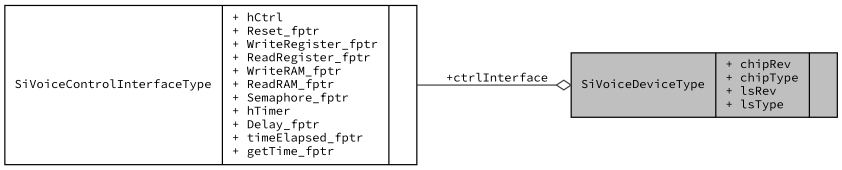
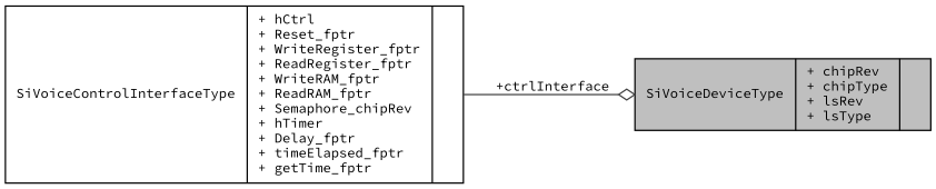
  digraph {
    rankdir=LR
    fontname="Source Code Pro"
    node [color=black fontname="Source Code Pro" fontsize=10 shape=record style=filled]
    n1 [fillcolor=grey75 fontcolor=black height=0.2 label="{SiVoiceDeviceType\n|+ chipRev\l+ chipType\l+ lsRev\l+ lsType\l|}" width=0.4]
-   n2 [fillcolor=white height=0.2 label="{SiVoiceControlInterfaceType\n|+ hCtrl\l+ Reset_fptr\l+ WriteRegister_fptr\l+ ReadRegister_fptr\l+ WriteRAM_fptr\l+ ReadRAM_fptr\l+ Semaphore_fptr\l+ hTimer\l+ Delay_fptr\l+ timeElapsed_fptr\l+ getTime_fptr\l|}" width=0.4]
+   n2 [fillcolor=white height=0.2 label="{SiVoiceControlInterfaceType\n|+ hCtrl\l+ Reset_fptr\l+ WriteRegister_fptr\l+ ReadRegister_fptr\l+ WriteRAM_fptr\l+ ReadRAM_fptr\l+ Semaphore_chipRev\l+ hTimer\l+ Delay_fptr\l+ timeElapsed_fptr\l+ getTime_fptr\l|}" width=0.4]
    n2 -> n1 [arrowhead=odiamond color=grey25 fontname="Source Code Pro" fontsize=10 label=" +ctrlInterface" labelfontname=Helvetica labelfontsize=10 style=solid]
  }
